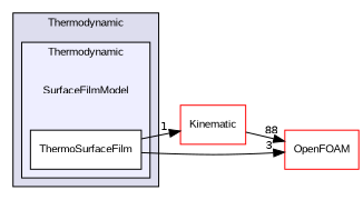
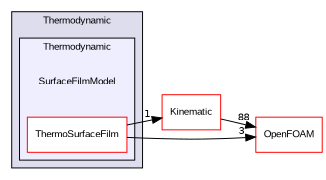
  digraph {
    compound=true
    rankdir=LR
    fontname="Liberation Sans"
    node [fontname="Liberation Sans" fontsize=10 shape=box color=red]
    edge [labeldistance=1.5 labelfontname=Helvetica labelfontsize=10 fontname="Liberation Sans"]
    n1 [label=SurfaceFilmModel shape=plaintext color=""]
-   n2 [color=black fillcolor=white label=ThermoSurfaceFilm style=filled]
+   n2 [fillcolor=white label=ThermoSurfaceFilm style=filled]
    n3 [label=Kinematic]
    n4 [label=OpenFOAM]
    subgraph cluster_1 {
      bgcolor="#ddddee"
      fontsize=10
      label=Thermodynamic
      pencolor=black
      subgraph cluster_2 {
        bgcolor="#eeeeff"
        fontsize=10
        pencolor=black
        n1
        n2
      }
    }
    n2 -> n3 [headlabel=1]
    n2 -> n4 [headlabel=3]
    n3 -> n4 [headlabel=88]
  }
